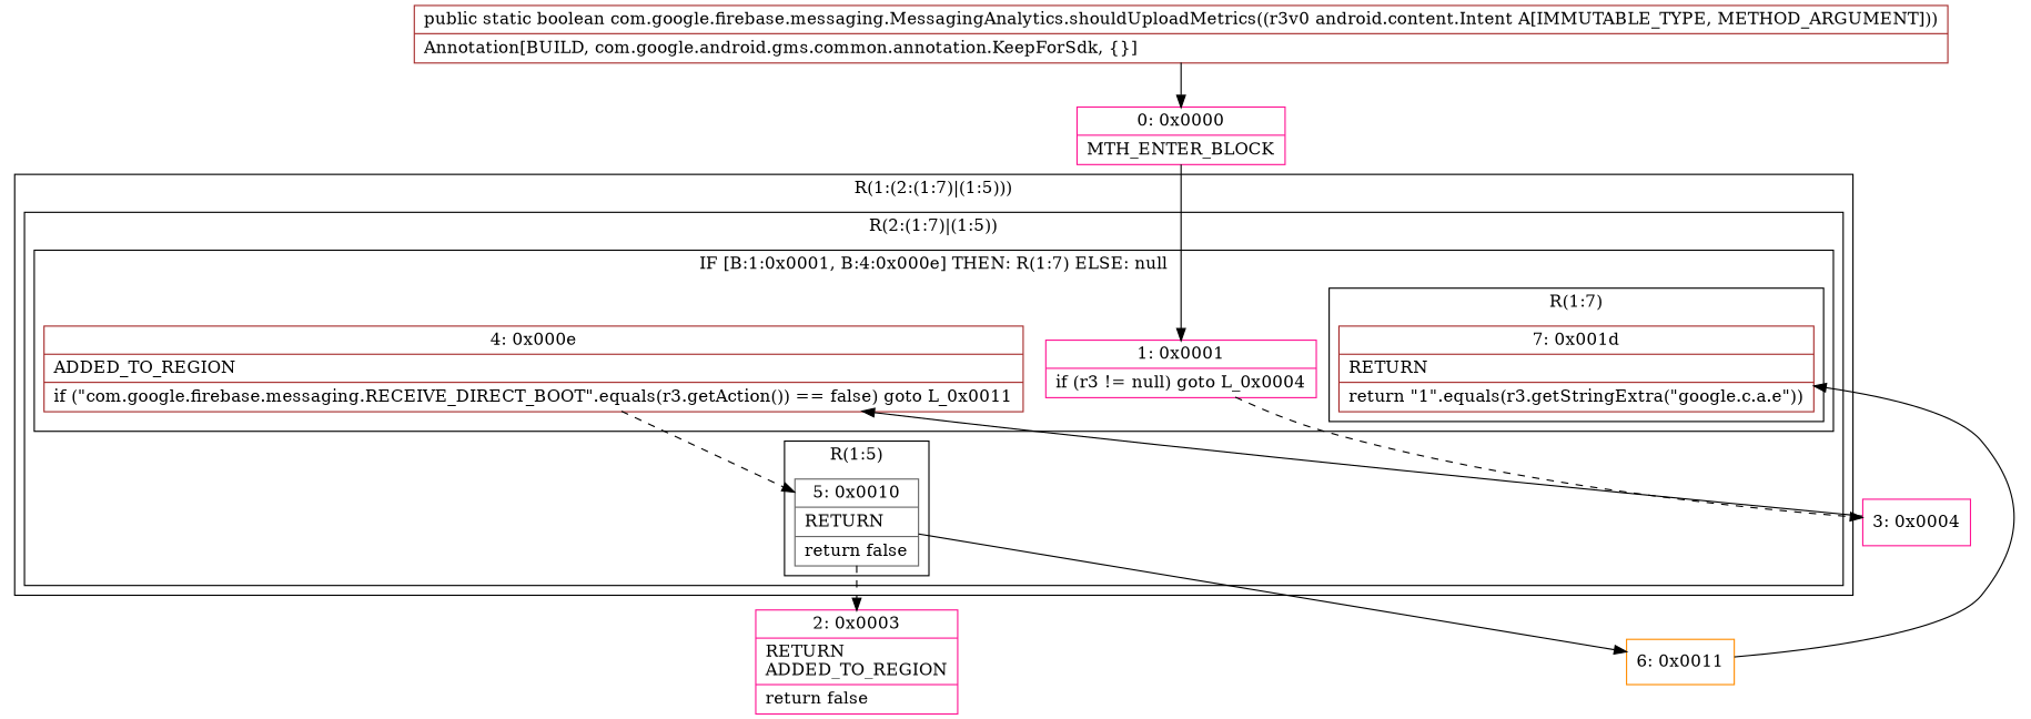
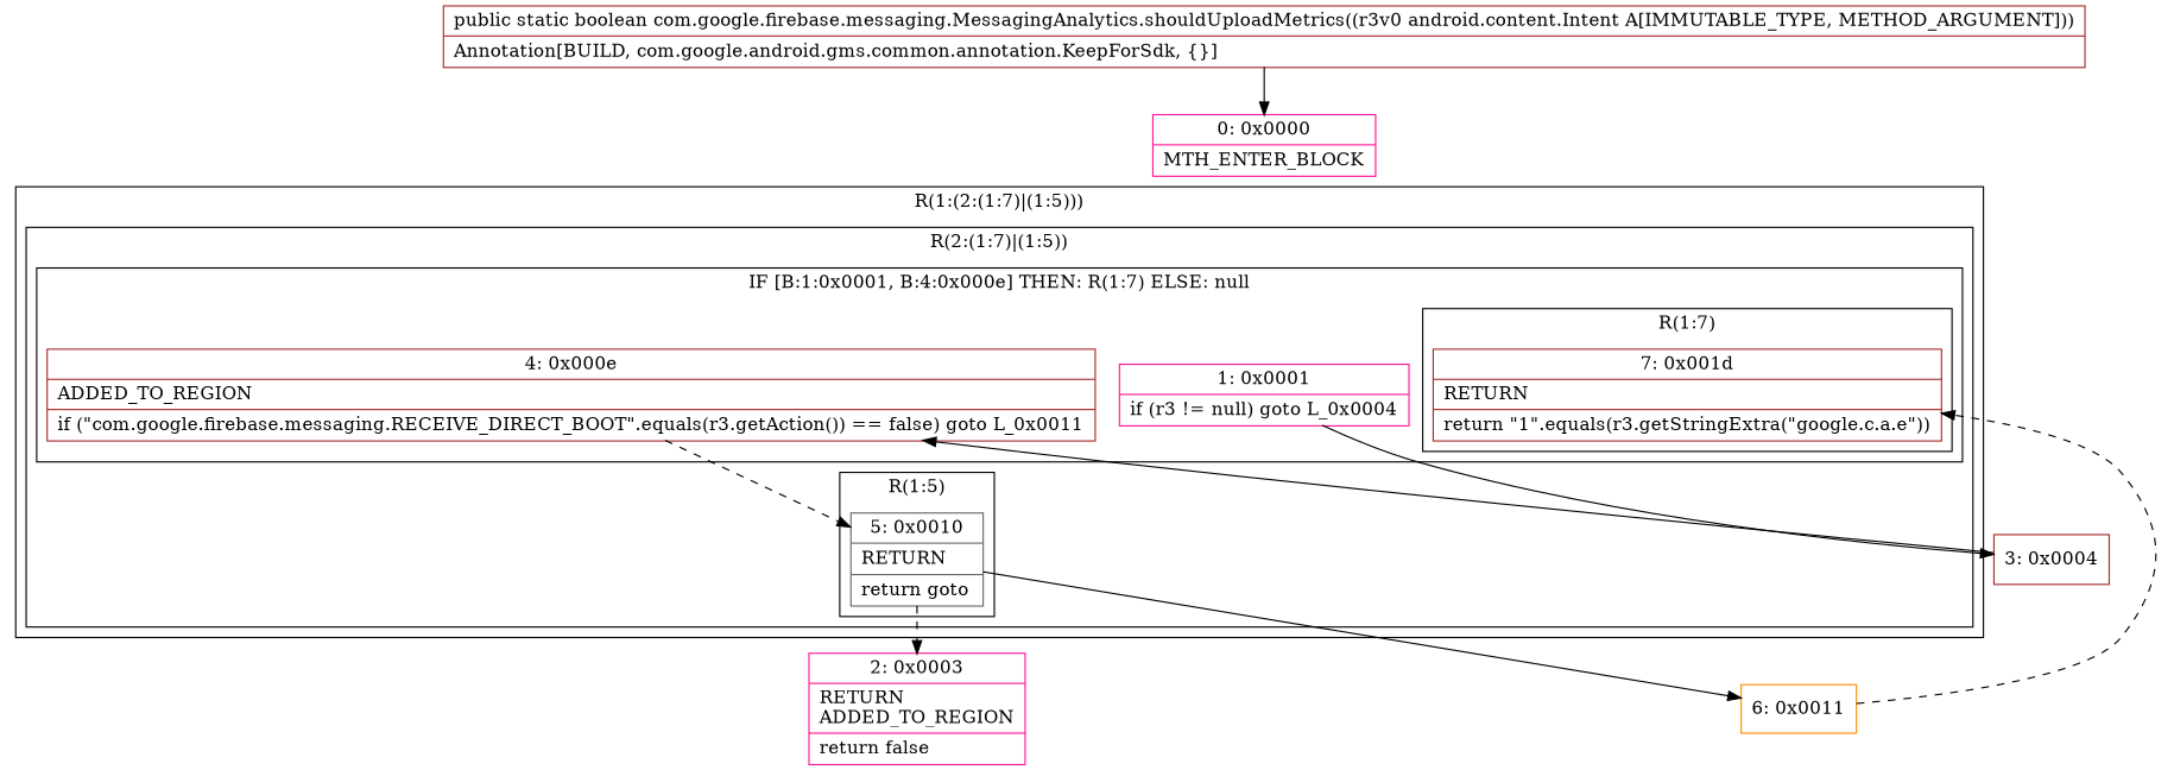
  digraph {
    node [color=deeppink shape=record]
    n1 [color=brown label="{7\:\ 0x001d|RETURN\l|return \"1\".equals(r3.getStringExtra(\"google.c.a.e\"))\l}"]
    n2 [label="{1\:\ 0x0001|if (r3 != null) goto L_0x0004\l}"]
    n3 [color=brown label="{4\:\ 0x000e|ADDED_TO_REGION\l|if (\"com.google.firebase.messaging.RECEIVE_DIRECT_BOOT\".equals(r3.getAction()) == false) goto L_0x0011\l}"]
-   n4 [color=gray40 label="{5\:\ 0x0010|RETURN\l|return false\l}"]
-   n5 [label="{3\:\ 0x0004}"]
+   n4 [color=gray40 label="{5\:\ 0x0010|RETURN\l|return goto\l}"]
+   n5 [color=brown label="{3\:\ 0x0004}"]
    n6 [label="{2\:\ 0x0003|RETURN\lADDED_TO_REGION\l|return false\l}"]
    n7 [color=darkorange label="{6\:\ 0x0011}"]
    n8 [label="{0\:\ 0x0000|MTH_ENTER_BLOCK\l}"]
    n9 [color=brown label="{public static boolean com.google.firebase.messaging.MessagingAnalytics.shouldUploadMetrics((r3v0 android.content.Intent A[IMMUTABLE_TYPE, METHOD_ARGUMENT]))  | Annotation[BUILD, com.google.android.gms.common.annotation.KeepForSdk, \{\}]\l}"]
    subgraph cluster_1 {
      label="R(1:(2:(1:7)|(1:5)))"
      subgraph cluster_2 {
        label="R(2:(1:7)|(1:5))"
        subgraph cluster_3 {
          label="IF [B:1:0x0001, B:4:0x000e] THEN: R(1:7) ELSE: null"
          n2
          n3
          subgraph cluster_4 {
            label="R(1:7)"
            n1
          }
        }
        subgraph cluster_5 {
          label="R(1:5)"
          n4
        }
      }
    }
-   n2 -> n5 [style=dashed]
+   n2 -> n5
    n3 -> n4 [style=dashed]
    n4 -> n6 [style=dashed]
    n4 -> n7
    n5 -> n3
-   n7 -> n1
-   n8 -> n2
+   n7 -> n1 [style=dashed]
    n9 -> n8
  }
